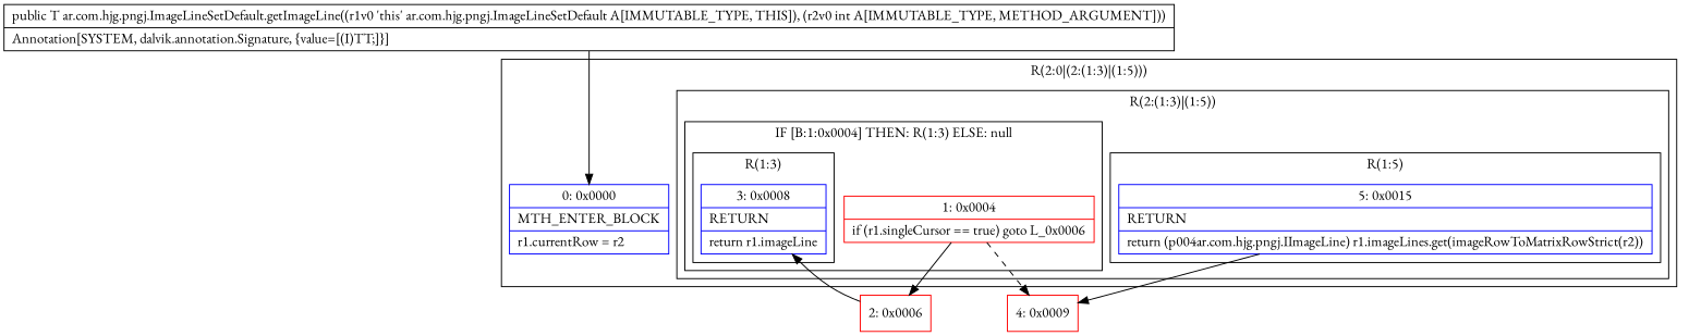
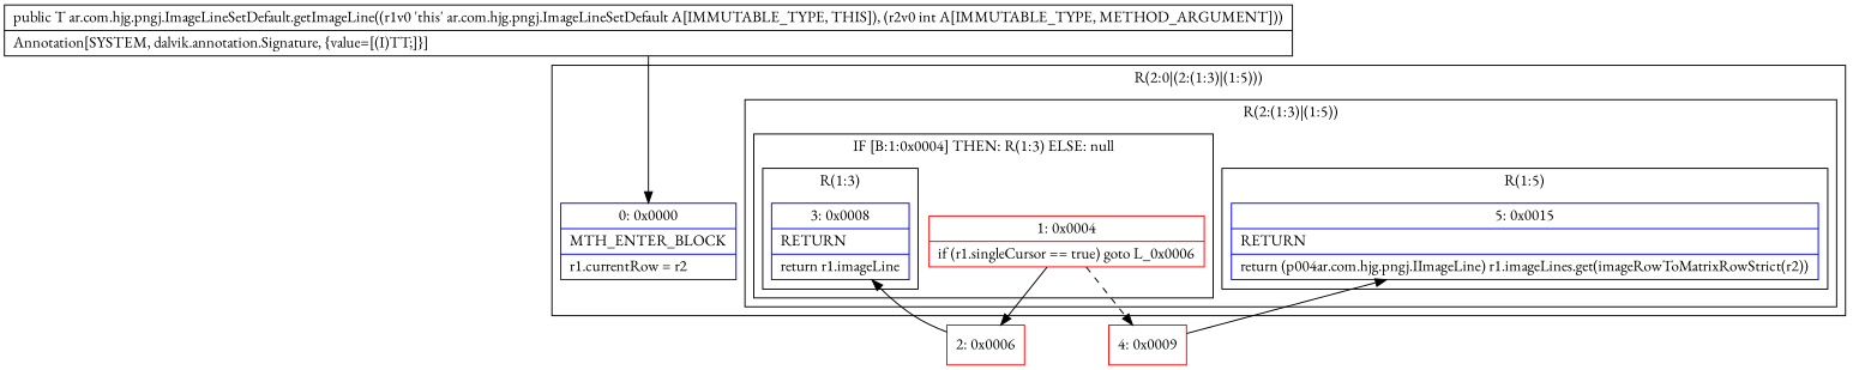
  digraph {
    fontname="EB Garamond"
    node [color=blue fontname="EB Garamond" shape=record]
    edge [fontname="EB Garamond"]
    n1 [label="{3\:\ 0x0008|RETURN\l|return r1.imageLine\l}"]
    n2 [color=red label="{1\:\ 0x0004|if (r1.singleCursor == true) goto L_0x0006\l}"]
    n3 [label="{5\:\ 0x0015|RETURN\l|return (p004ar.com.hjg.pngj.IImageLine) r1.imageLines.get(imageRowToMatrixRowStrict(r2))\l}"]
    n4 [label="{0\:\ 0x0000|MTH_ENTER_BLOCK\l|r1.currentRow = r2\l}"]
    n5 [color=red label="{2\:\ 0x0006}"]
    n6 [color=red label="{4\:\ 0x0009}"]
    n7 [label="{public T ar.com.hjg.pngj.ImageLineSetDefault.getImageLine((r1v0 'this' ar.com.hjg.pngj.ImageLineSetDefault A[IMMUTABLE_TYPE, THIS]), (r2v0 int A[IMMUTABLE_TYPE, METHOD_ARGUMENT]))  | Annotation[SYSTEM, dalvik.annotation.Signature, \{value=[(I)TT;]\}]\l}" color=""]
    subgraph cluster_1 {
      label="R(2:0|(2:(1:3)|(1:5)))"
      n4
      subgraph cluster_2 {
        label="R(2:(1:3)|(1:5))"
        subgraph cluster_3 {
          label="IF [B:1:0x0004] THEN: R(1:3) ELSE: null"
          n2
          subgraph cluster_4 {
            label="R(1:3)"
            n1
          }
        }
        subgraph cluster_5 {
          label="R(1:5)"
          n3
        }
      }
    }
    n2 -> n5
    n2 -> n6 [style=dashed]
    n5 -> n1
-   n3 -> n6
+   n6 -> n3
    n7 -> n4
  }
